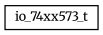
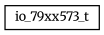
  digraph {
    rankdir=LR
    fontname=Merriweather
-   n1 [color=black fillcolor=white fontname=Merriweather fontsize=10 height=0.2 label=io_74xx573_t shape=record style=filled width=0.4]
+   n1 [color=black fillcolor=white fontname=Merriweather fontsize=10 height=0.2 label=io_79xx573_t shape=record style=filled width=0.4]
  }
